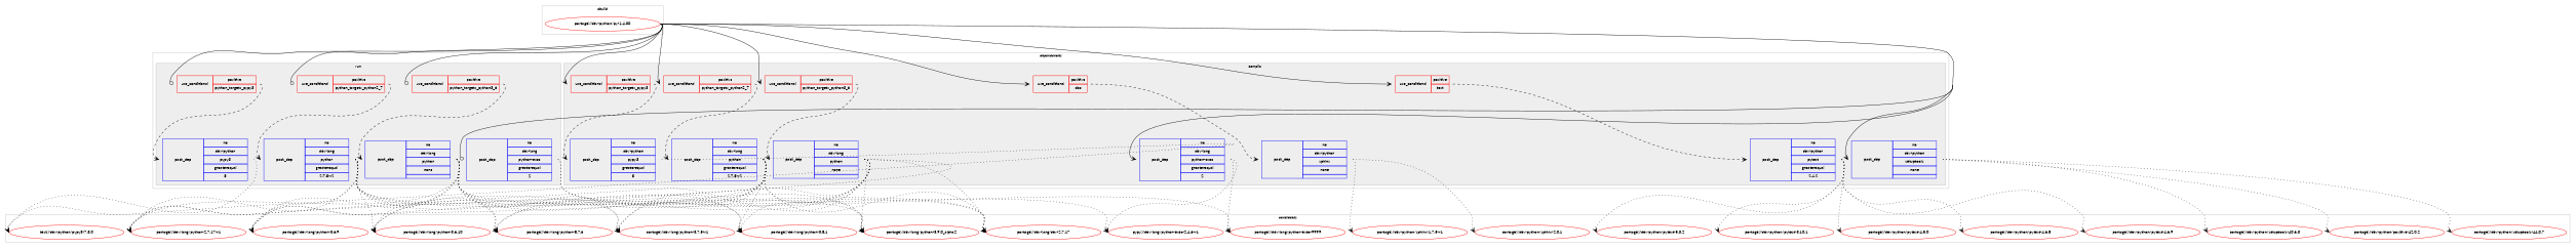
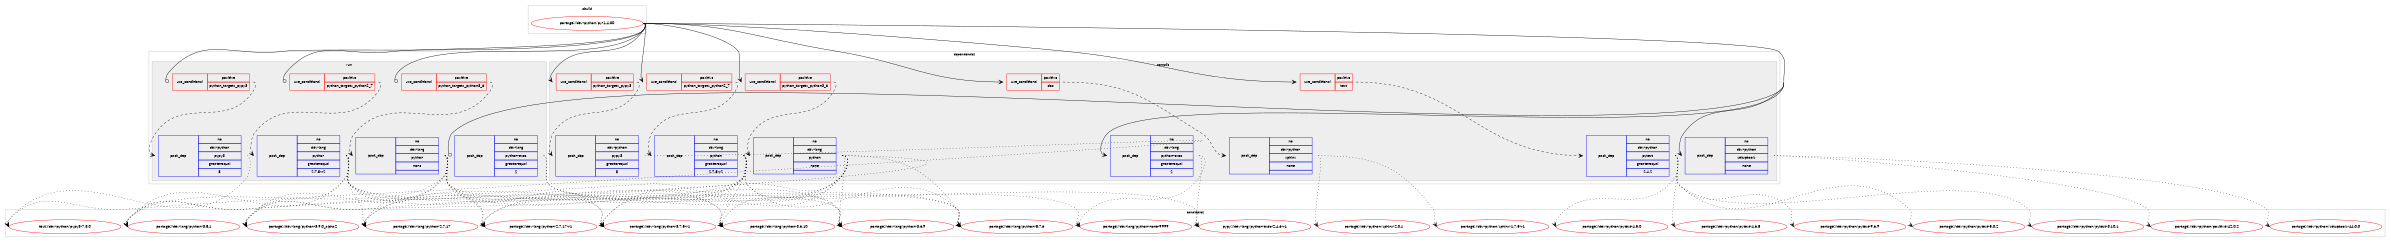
  digraph {
    compound=true
    concentrate=true
    fontname=Lato
    fontsize=10
    newrank=true
    rankdir=TB
    ranksep=1.5
    node [color=red fontname=Lato fontsize=10]
    edge [arrowhead=vee fontname=Lato headport=w style=dotted tailport=e weight=100]
    n1 [label="portage://dev-python/py-1.4.30" width=4]
    n2 [color=blue label=<<TABLE BORDER="0" CELLBORDER="1" CELLSPACING="0" CELLPADDING="4" WIDTH="220"><TR><TD ROWSPAN="6" CELLPADDING="30">pack_dep</TD></TR><TR><TD WIDTH="110">no</TD></TR><TR><TD>dev-python</TD></TR><TR><TD>sphinx</TD></TR><TR><TD>none</TD></TR><TR><TD></TD></TR></TABLE>> shape=none]
    n3 [label=<<TABLE BORDER="0" CELLBORDER="1" CELLSPACING="0" CELLPADDING="4"><TR><TD ROWSPAN="3" CELLPADDING="10">use_conditional</TD></TR><TR><TD>positive</TD></TR><TR><TD>doc</TD></TR></TABLE>> shape=none]
    n4 [color=blue label=<<TABLE BORDER="0" CELLBORDER="1" CELLSPACING="0" CELLPADDING="4" WIDTH="220"><TR><TD ROWSPAN="6" CELLPADDING="30">pack_dep</TD></TR><TR><TD WIDTH="110">no</TD></TR><TR><TD>dev-python</TD></TR><TR><TD>pypy3</TD></TR><TR><TD>greaterequal</TD></TR><TR><TD>5</TD></TR></TABLE>> shape=none]
    n5 [label=<<TABLE BORDER="0" CELLBORDER="1" CELLSPACING="0" CELLPADDING="4"><TR><TD ROWSPAN="3" CELLPADDING="10">use_conditional</TD></TR><TR><TD>positive</TD></TR><TR><TD>python_targets_pypy3</TD></TR></TABLE>> shape=none]
    n6 [color=blue label=<<TABLE BORDER="0" CELLBORDER="1" CELLSPACING="0" CELLPADDING="4" WIDTH="220"><TR><TD ROWSPAN="6" CELLPADDING="30">pack_dep</TD></TR><TR><TD WIDTH="110">no</TD></TR><TR><TD>dev-python</TD></TR><TR><TD>setuptools</TD></TR><TR><TD>none</TD></TR><TR><TD></TD></TR></TABLE>> shape=none]
    n7 [color=blue label=<<TABLE BORDER="0" CELLBORDER="1" CELLSPACING="0" CELLPADDING="4" WIDTH="220"><TR><TD ROWSPAN="6" CELLPADDING="30">pack_dep</TD></TR><TR><TD WIDTH="110">no</TD></TR><TR><TD>dev-lang</TD></TR><TR><TD>python</TD></TR><TR><TD>greaterequal</TD></TR><TR><TD>2.7.5-r2</TD></TR></TABLE>> shape=none]
    n8 [label=<<TABLE BORDER="0" CELLBORDER="1" CELLSPACING="0" CELLPADDING="4"><TR><TD ROWSPAN="3" CELLPADDING="10">use_conditional</TD></TR><TR><TD>positive</TD></TR><TR><TD>python_targets_python2_7</TD></TR></TABLE>> shape=none]
    n9 [color=blue label=<<TABLE BORDER="0" CELLBORDER="1" CELLSPACING="0" CELLPADDING="4" WIDTH="220"><TR><TD ROWSPAN="6" CELLPADDING="30">pack_dep</TD></TR><TR><TD WIDTH="110">no</TD></TR><TR><TD>dev-lang</TD></TR><TR><TD>python</TD></TR><TR><TD>none</TD></TR><TR><TD></TD></TR></TABLE>> shape=none]
    n10 [label=<<TABLE BORDER="0" CELLBORDER="1" CELLSPACING="0" CELLPADDING="4"><TR><TD ROWSPAN="3" CELLPADDING="10">use_conditional</TD></TR><TR><TD>positive</TD></TR><TR><TD>python_targets_python3_6</TD></TR></TABLE>> shape=none]
    n11 [color=blue label=<<TABLE BORDER="0" CELLBORDER="1" CELLSPACING="0" CELLPADDING="4" WIDTH="220"><TR><TD ROWSPAN="6" CELLPADDING="30">pack_dep</TD></TR><TR><TD WIDTH="110">no</TD></TR><TR><TD>dev-python</TD></TR><TR><TD>pytest</TD></TR><TR><TD>greaterequal</TD></TR><TR><TD>2.4.2</TD></TR></TABLE>> shape=none]
    n12 [label=<<TABLE BORDER="0" CELLBORDER="1" CELLSPACING="0" CELLPADDING="4"><TR><TD ROWSPAN="3" CELLPADDING="10">use_conditional</TD></TR><TR><TD>positive</TD></TR><TR><TD>test</TD></TR></TABLE>> shape=none]
    n13 [color=blue label=<<TABLE BORDER="0" CELLBORDER="1" CELLSPACING="0" CELLPADDING="4" WIDTH="220"><TR><TD ROWSPAN="6" CELLPADDING="30">pack_dep</TD></TR><TR><TD WIDTH="110">no</TD></TR><TR><TD>dev-lang</TD></TR><TR><TD>python-exec</TD></TR><TR><TD>greaterequal</TD></TR><TR><TD>2</TD></TR></TABLE>> shape=none]
    n14 [color=blue label=<<TABLE BORDER="0" CELLBORDER="1" CELLSPACING="0" CELLPADDING="4" WIDTH="220"><TR><TD ROWSPAN="6" CELLPADDING="30">pack_dep</TD></TR><TR><TD WIDTH="110">no</TD></TR><TR><TD>dev-python</TD></TR><TR><TD>pypy3</TD></TR><TR><TD>greaterequal</TD></TR><TR><TD>5</TD></TR></TABLE>> shape=none]
    n15 [label=<<TABLE BORDER="0" CELLBORDER="1" CELLSPACING="0" CELLPADDING="4"><TR><TD ROWSPAN="3" CELLPADDING="10">use_conditional</TD></TR><TR><TD>positive</TD></TR><TR><TD>python_targets_pypy3</TD></TR></TABLE>> shape=none]
    n16 [color=blue label=<<TABLE BORDER="0" CELLBORDER="1" CELLSPACING="0" CELLPADDING="4" WIDTH="220"><TR><TD ROWSPAN="6" CELLPADDING="30">pack_dep</TD></TR><TR><TD WIDTH="110">no</TD></TR><TR><TD>dev-lang</TD></TR><TR><TD>python</TD></TR><TR><TD>greaterequal</TD></TR><TR><TD>2.7.5-r2</TD></TR></TABLE>> shape=none]
    n17 [label=<<TABLE BORDER="0" CELLBORDER="1" CELLSPACING="0" CELLPADDING="4"><TR><TD ROWSPAN="3" CELLPADDING="10">use_conditional</TD></TR><TR><TD>positive</TD></TR><TR><TD>python_targets_python2_7</TD></TR></TABLE>> shape=none]
    n18 [color=blue label=<<TABLE BORDER="0" CELLBORDER="1" CELLSPACING="0" CELLPADDING="4" WIDTH="220"><TR><TD ROWSPAN="6" CELLPADDING="30">pack_dep</TD></TR><TR><TD WIDTH="110">no</TD></TR><TR><TD>dev-lang</TD></TR><TR><TD>python</TD></TR><TR><TD>none</TD></TR><TR><TD></TD></TR></TABLE>> shape=none]
    n19 [label=<<TABLE BORDER="0" CELLBORDER="1" CELLSPACING="0" CELLPADDING="4"><TR><TD ROWSPAN="3" CELLPADDING="10">use_conditional</TD></TR><TR><TD>positive</TD></TR><TR><TD>python_targets_python3_6</TD></TR></TABLE>> shape=none]
    n20 [color=blue label=<<TABLE BORDER="0" CELLBORDER="1" CELLSPACING="0" CELLPADDING="4" WIDTH="220"><TR><TD ROWSPAN="6" CELLPADDING="30">pack_dep</TD></TR><TR><TD WIDTH="110">no</TD></TR><TR><TD>dev-lang</TD></TR><TR><TD>python-exec</TD></TR><TR><TD>greaterequal</TD></TR><TR><TD>2</TD></TR></TABLE>> shape=none]
    n21 [label="portage://dev-python/sphinx-2.0.1" width=4]
    n22 [label="portage://dev-python/sphinx-1.7.5-r1" width=4]
    n23 [label="test://dev-python/pypy3-7.3.0" width=4]
    n24 [label="portage://dev-lang/python-3.9.0_alpha2" width=4]
    n25 [label="portage://dev-lang/python-3.8.1" width=4]
    n26 [label="portage://dev-lang/python-8.7.6" width=4]
    n27 [label="portage://dev-lang/python-3.7.5-r1" width=4]
    n28 [label="portage://dev-lang/python-3.6.9" width=4]
    n29 [label="portage://dev-lang/python-3.6.10" width=4]
    n30 [label="portage://dev-lang/python-2.7.17-r1" width=4]
-   n31 [label="portage://dev-lang/dev-2.7.17" width=4]
+   n31 [label="portage://dev-lang/python-2.7.17" width=4]
    n32 [label="portage://dev-python/pytest-5.3.2" width=4]
-   n33 [label="portage://dev-python/pytest-4.6.9" width=4]
+   n33 [label="portage://dev-python/pytest-9.6.9" width=4]
    n34 [label="portage://dev-python/pytest-4.6.8" width=4]
    n35 [label="portage://dev-python/pytest-4.5.0" width=4]
    n36 [label="portage://dev-python/pytest-3.10.1" width=4]
-   n37 [label="portage://dev-lang/python-exec-9999" width=4]
+   n37 [label="portage://dev-lang/python-none-9999" width=4]
    n38 [label="pypy://dev-lang/python-exec-2.4.6-r1" width=4]
-   n39 [label="portage://dev-python/setuptools-44.0.7" width=4]
+   n39 [label="portage://dev-python/setuptools-44.0.0" width=4]
    n40 [label="portage://dev-python/positive-42.0.2" width=4]
-   n41 [label="portage://dev-python/setuptools-40.6.3" width=4]
    subgraph cluster_1 {
      color=gray
      label=<<i>ebuild</i>>
      rank=same
      n1
    }
    subgraph cluster_2 {
      color=gray
      label=<<i>dependencies</i>>
      subgraph cluster_3 {
        color=gray
        fillcolor="#eeeeee"
        label=<<i>compile</i>>
        style=filled
        subgraph sub_4 {
          color=gray
          fillcolor="#eeeeee"
          label=<<i>compile</i>>
          style=filled
          n3
          subgraph sub_5 {
            color=gray
            fillcolor="#eeeeee"
            label=<<i>compile</i>>
            style=filled
            n2
          }
        }
        subgraph sub_6 {
          color=gray
          fillcolor="#eeeeee"
          label=<<i>compile</i>>
          style=filled
          n5
          subgraph sub_7 {
            color=gray
            fillcolor="#eeeeee"
            label=<<i>compile</i>>
            style=filled
            n4
          }
        }
        subgraph sub_8 {
          color=gray
          fillcolor="#eeeeee"
          label=<<i>compile</i>>
          style=filled
          n6
        }
        subgraph sub_9 {
          color=gray
          fillcolor="#eeeeee"
          label=<<i>compile</i>>
          style=filled
          n8
          subgraph sub_10 {
            color=gray
            fillcolor="#eeeeee"
            label=<<i>compile</i>>
            style=filled
            n7
          }
        }
        subgraph sub_11 {
          color=gray
          fillcolor="#eeeeee"
          label=<<i>compile</i>>
          style=filled
          n10
          subgraph sub_12 {
            color=gray
            fillcolor="#eeeeee"
            label=<<i>compile</i>>
            style=filled
            n9
          }
        }
        subgraph sub_13 {
          color=gray
          fillcolor="#eeeeee"
          label=<<i>compile</i>>
          style=filled
          n12
          subgraph sub_14 {
            color=gray
            fillcolor="#eeeeee"
            label=<<i>compile</i>>
            style=filled
            n11
          }
        }
        subgraph sub_15 {
          color=gray
          fillcolor="#eeeeee"
          label=<<i>compile</i>>
          style=filled
          n13
        }
      }
      subgraph cluster_16 {
        color=gray
        fillcolor="#eeeeee"
        label=<<i>compile and run</i>>
        style=filled
      }
      subgraph cluster_17 {
        color=gray
        fillcolor="#eeeeee"
        label=<<i>run</i>>
        style=filled
        subgraph sub_18 {
          color=gray
          fillcolor="#eeeeee"
          label=<<i>run</i>>
          style=filled
          n15
          subgraph sub_19 {
            color=gray
            fillcolor="#eeeeee"
            label=<<i>run</i>>
            style=filled
            n14
          }
        }
        subgraph sub_20 {
          color=gray
          fillcolor="#eeeeee"
          label=<<i>run</i>>
          style=filled
          n17
          subgraph sub_21 {
            color=gray
            fillcolor="#eeeeee"
            label=<<i>run</i>>
            style=filled
            n16
          }
        }
        subgraph sub_22 {
          color=gray
          fillcolor="#eeeeee"
          label=<<i>run</i>>
          style=filled
          n19
          subgraph sub_23 {
            color=gray
            fillcolor="#eeeeee"
            label=<<i>run</i>>
            style=filled
            n18
          }
        }
        subgraph sub_24 {
          color=gray
          fillcolor="#eeeeee"
          label=<<i>run</i>>
          style=filled
          n20
        }
      }
    }
    subgraph cluster_25 {
      color=gray
      label=<<i>candidates</i>>
      rank=same
      subgraph sub_26 {
        color=black
        label=<<i>candidates</i>>
        nodesep=1
        rank=same
        n21
        n22
      }
      subgraph sub_27 {
        color=black
        label=<<i>candidates</i>>
        nodesep=1
        rank=same
        n23
      }
      subgraph sub_28 {
        color=black
        label=<<i>candidates</i>>
        nodesep=1
        rank=same
        n24
        n25
        n26
        n27
        n28
        n29
        n30
        n31
      }
      subgraph sub_29 {
        color=black
        label=<<i>candidates</i>>
        nodesep=1
        rank=same
        n24
        n25
        n26
        n27
        n28
        n29
        n30
        n31
      }
      subgraph sub_30 {
        color=black
        label=<<i>candidates</i>>
        nodesep=1
        rank=same
        n32
        n33
        n34
        n35
        n36
      }
      subgraph sub_31 {
        color=black
        label=<<i>candidates</i>>
        nodesep=1
        rank=same
        n37
        n38
      }
      subgraph sub_32 {
        color=black
        label=<<i>candidates</i>>
        nodesep=1
        rank=same
        n39
        n40
-       n41
      }
      subgraph sub_33 {
        color=black
        label=<<i>candidates</i>>
        nodesep=1
        rank=same
        n23
      }
      subgraph sub_34 {
        color=black
        label=<<i>candidates</i>>
        nodesep=1
        rank=same
        n24
        n25
        n26
        n27
        n28
        n29
        n30
        n31
      }
      subgraph sub_35 {
        color=black
        label=<<i>candidates</i>>
        nodesep=1
        rank=same
        n24
        n25
        n26
        n27
        n28
        n29
        n30
        n31
      }
      subgraph sub_36 {
        color=black
        label=<<i>candidates</i>>
        nodesep=1
        rank=same
        n37
        n38
      }
    }
    n1 -> n3 [style=solid weight=20]
    n1 -> n5 [style=solid weight=20]
    n1 -> n6 [style=solid weight=20]
    n1 -> n8 [style=solid weight=20]
    n1 -> n10 [style=solid weight=20]
    n1 -> n12 [style=solid weight=20]
    n1 -> n13 [style=solid weight=20]
    n1 -> n15 [arrowhead=odot style=solid weight=20]
    n1 -> n17 [arrowhead=odot style=solid weight=20]
    n1 -> n19 [arrowhead=odot style=solid weight=20]
    n1 -> n20 [arrowhead=odot style=solid weight=20]
    n2 -> n21
    n2 -> n22
    n3 -> n2 [style=dashed weight=20]
    n4 -> n23
    n5 -> n4 [style=dashed weight=20]
    n6 -> n39
    n6 -> n40
-   n6 -> n41
    n7 -> n24
    n7 -> n25
    n7 -> n26
    n7 -> n27
    n7 -> n28
    n7 -> n29
    n7 -> n30
    n7 -> n31
    n8 -> n7 [style=dashed weight=20]
    n9 -> n24
    n9 -> n25
    n9 -> n26
    n9 -> n27
    n9 -> n28
    n9 -> n29
    n9 -> n30
    n9 -> n31
    n10 -> n9 [style=dashed weight=20]
    n11 -> n32
    n11 -> n33
    n11 -> n34
    n11 -> n35
    n11 -> n36
    n12 -> n11 [style=dashed weight=20]
    n13 -> n37
    n13 -> n38
    n14 -> n23
    n15 -> n14 [style=dashed weight=20]
    n16 -> n24
    n16 -> n25
    n16 -> n26
    n16 -> n27
    n16 -> n28
    n16 -> n29
    n16 -> n30
    n16 -> n31
    n17 -> n16 [style=dashed weight=20]
    n18 -> n24
    n18 -> n25
    n18 -> n26
    n18 -> n27
    n18 -> n28
    n18 -> n29
    n18 -> n30
    n18 -> n31
    n19 -> n18 [style=dashed weight=20]
    n20 -> n37
    n20 -> n38
  }
